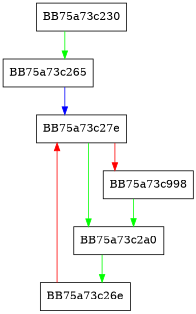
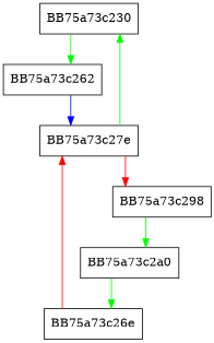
  digraph {
    splines=ortho
    node [shape=box]
    edge [color=green]
    BB75a73c230
-   BB75a73c262 [label=BB75a73c265]
+   BB75a73c262
    BB75a73c26e
    BB75a73c27e
    BB75a73c2a0
-   BB75a73c298 [label=BB75a73c998]
+   BB75a73c298
    BB75a73c230 -> BB75a73c262
    BB75a73c262 -> BB75a73c27e [color=blue]
    BB75a73c26e -> BB75a73c27e [color=red]
-   BB75a73c27e -> BB75a73c2a0
+   BB75a73c27e -> BB75a73c230
    BB75a73c27e -> BB75a73c298 [color=red]
    BB75a73c2a0 -> BB75a73c26e
    BB75a73c298 -> BB75a73c2a0
  }
